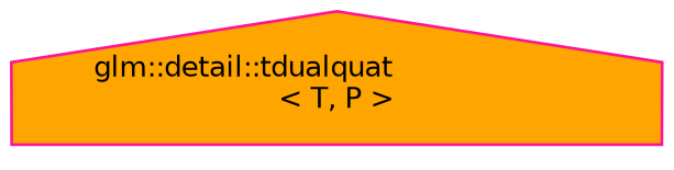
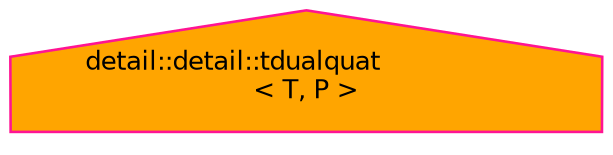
  digraph {
    rankdir=LR
-   n1 [color=deeppink fillcolor=orange fontname=Helvetica fontsize=10 height=0.2 label="glm::detail::tdualquat\l\< T, P \>" shape=house style=filled width=0.4]
+   n1 [color=deeppink fillcolor=orange fontname=Helvetica fontsize=10 height=0.2 label="detail::detail::tdualquat\l\< T, P \>" shape=house style=filled width=0.4]
  }
